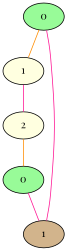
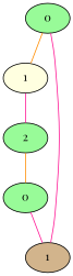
  graph {
    fontname="Playfair Display"
    node [style=filled fillcolor=palegreen fontname="Playfair Display"]
    edge [color=deeppink style=solid fontname="Playfair Display"]
    n1 [label=0]
    n2 [label=1 fillcolor=lightyellow]
    n3 [label=1 fillcolor=tan]
-   n4 [label=2 fillcolor=lightyellow]
+   n4 [label=2]
    n5 [label=0]
    n1 -- n2 [color=darkorange]
    n1 -- n3
    n2 -- n4
    n4 -- n5 [color=darkorange]
    n5 -- n3
  }
